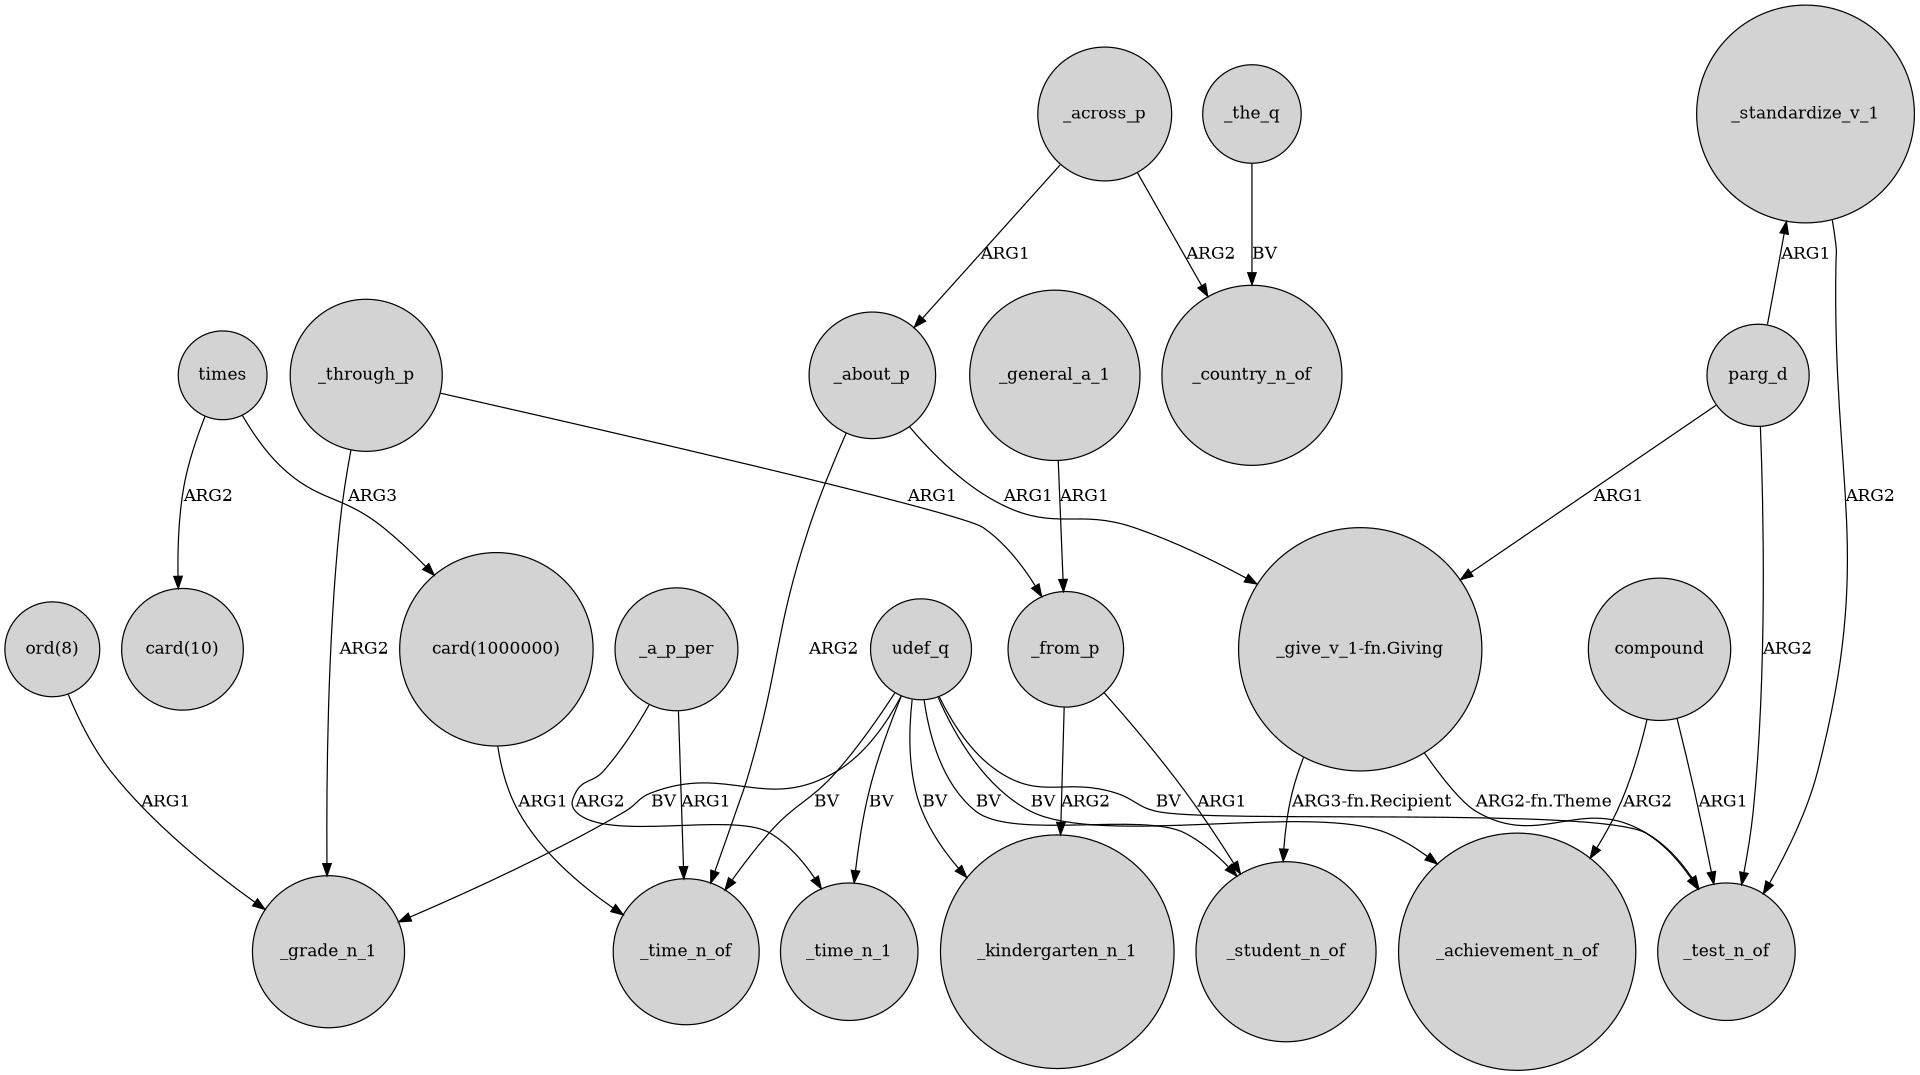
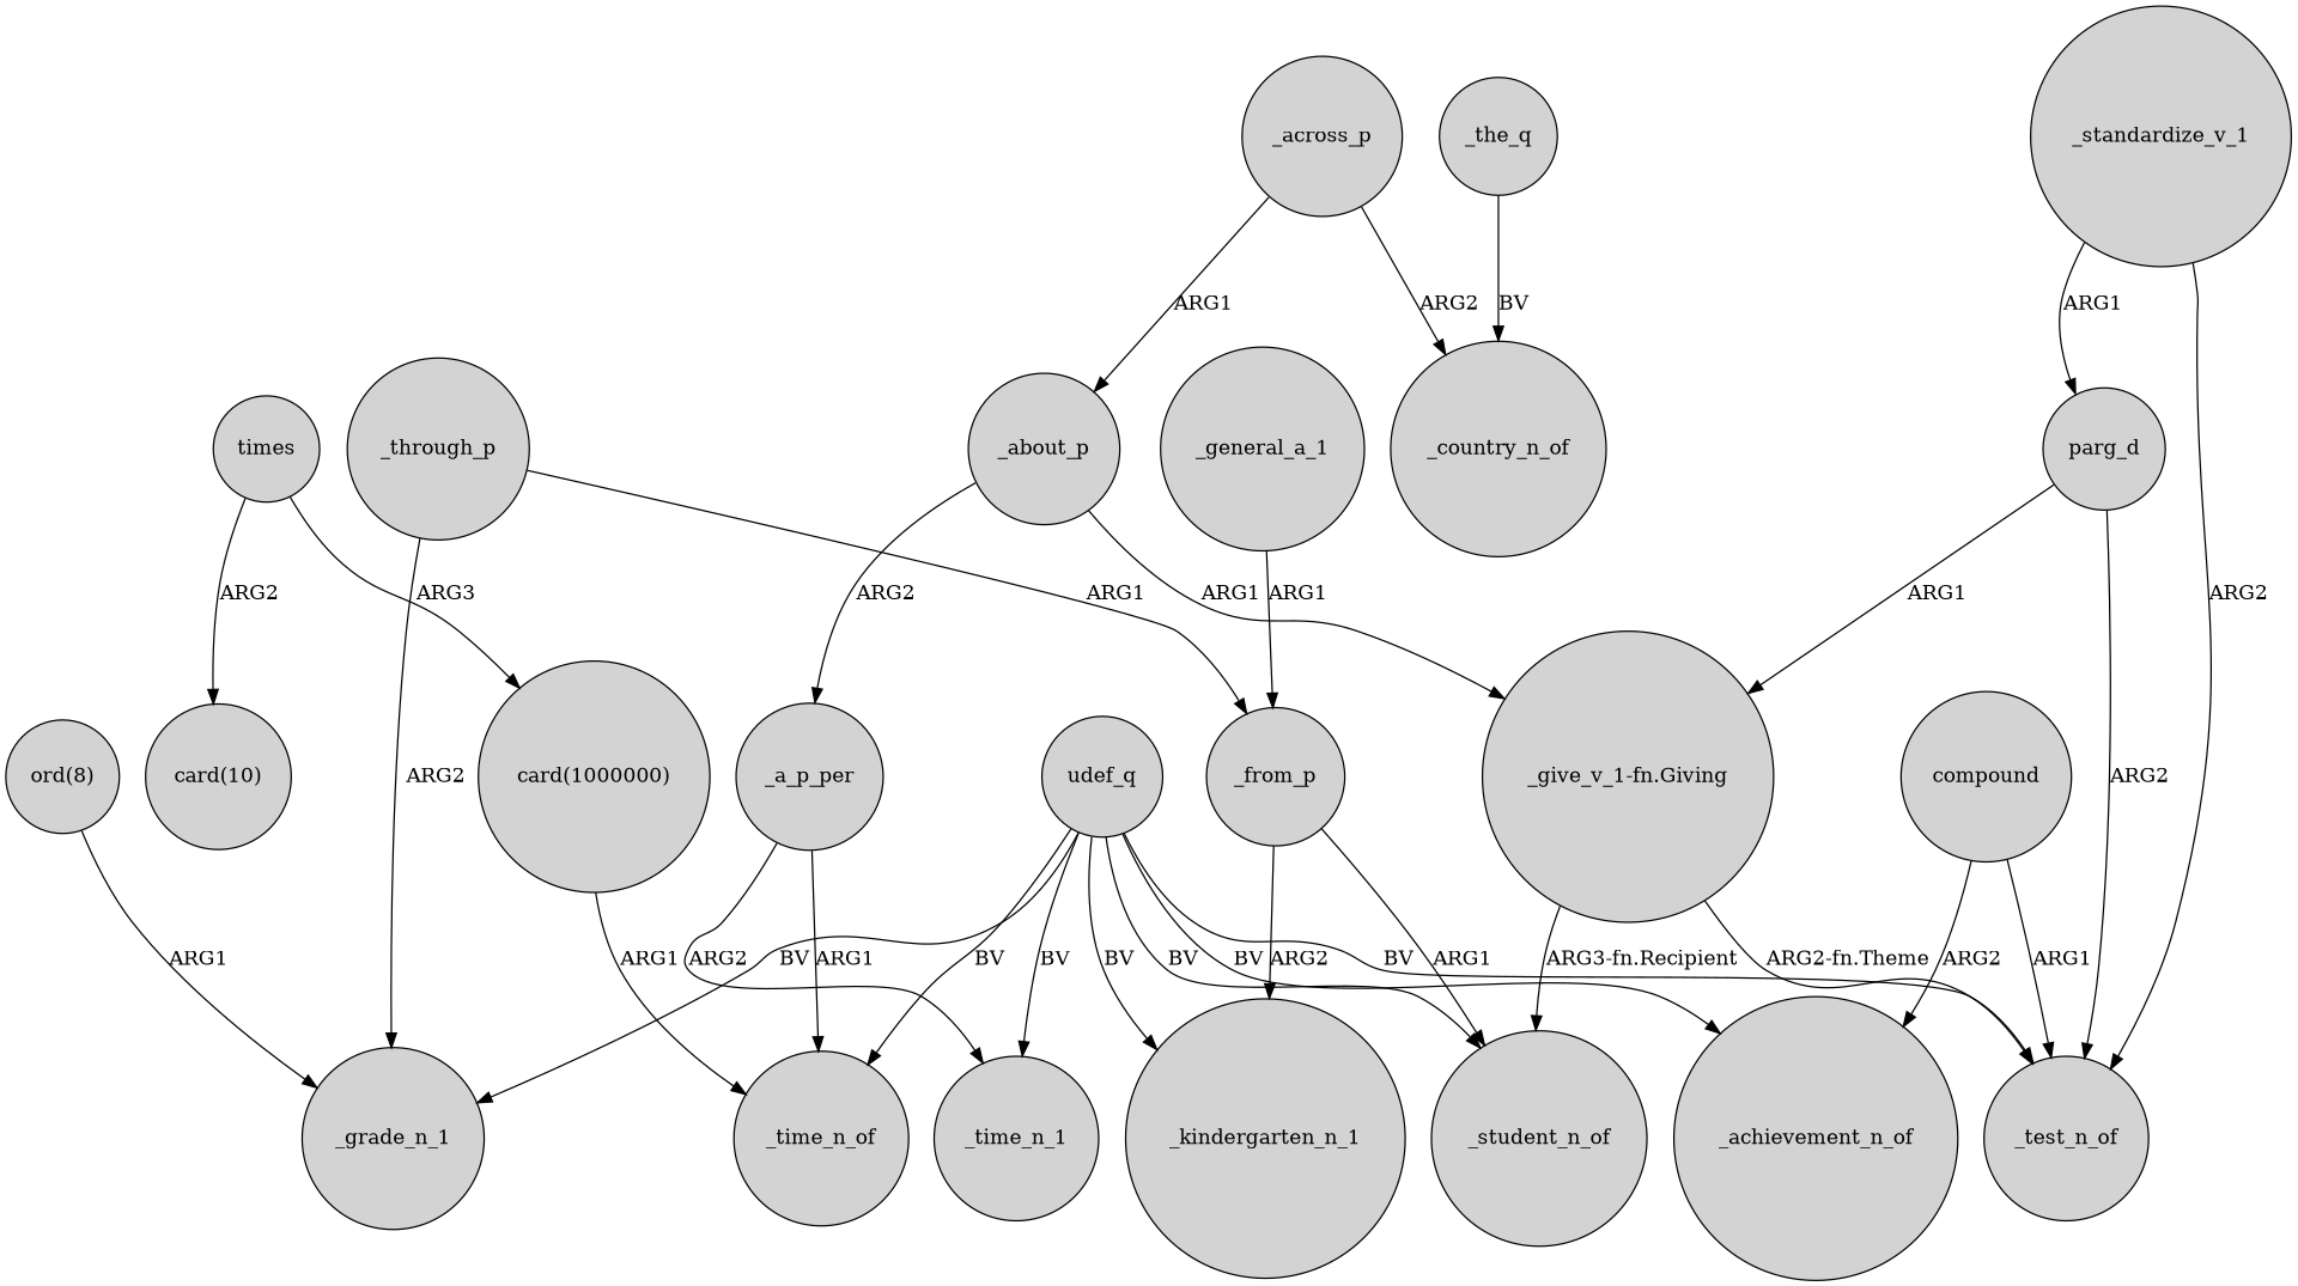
  digraph {
    node [shape=circle style=filled]
    udef_q
    _grade_n_1
    _time_n_of
    _test_n_of
    n5 [label=_time_n_1]
    _student_n_of
    _achievement_n_of
    _kindergarten_n_1
    _across_p
    _country_n_of
    _about_p
    "_give_v_1-fn.Giving"
    "card(1000000)"
    _standardize_v_1
    _a_p_per
    _through_p
    _from_p
    _the_q
    parg_d
    times
    "card(10)"
    "ord(8)"
    _general_a_1
    compound
    udef_q -> _grade_n_1 [label=BV]
    udef_q -> _time_n_of [label=BV]
    udef_q -> _test_n_of [label=BV]
    udef_q -> n5 [label=BV]
    udef_q -> _student_n_of [label=BV]
    udef_q -> _achievement_n_of [label=BV]
    udef_q -> _kindergarten_n_1 [label=BV]
    _across_p -> _country_n_of [label=ARG2]
    _across_p -> _about_p [label=ARG1]
-   _about_p -> _time_n_of [label=ARG2]
+   _about_p -> _a_p_per [label=ARG2]
    _about_p -> "_give_v_1-fn.Giving" [label=ARG1]
    "_give_v_1-fn.Giving" -> _test_n_of [label="ARG2-fn.Theme"]
    "_give_v_1-fn.Giving" -> _student_n_of [label="ARG3-fn.Recipient"]
    "card(1000000)" -> _time_n_of [label=ARG1]
    _standardize_v_1 -> _test_n_of [label=ARG2]
    _a_p_per -> _time_n_of [label=ARG1]
    _a_p_per -> n5 [label=ARG2]
    _through_p -> _grade_n_1 [label=ARG2]
    _through_p -> _from_p [label=ARG1]
    _from_p -> _student_n_of [label=ARG1]
    _from_p -> _kindergarten_n_1 [label=ARG2]
    _the_q -> _country_n_of [label=BV]
    parg_d -> _test_n_of [label=ARG2]
    parg_d -> "_give_v_1-fn.Giving" [label=ARG1]
-   parg_d -> _standardize_v_1 [label=ARG1]
+   _standardize_v_1 -> parg_d [label=ARG1]
    times -> "card(1000000)" [label=ARG3]
    times -> "card(10)" [label=ARG2]
    "ord(8)" -> _grade_n_1 [label=ARG1]
    _general_a_1 -> _from_p [label=ARG1]
    compound -> _test_n_of [label=ARG1]
    compound -> _achievement_n_of [label=ARG2]
  }
